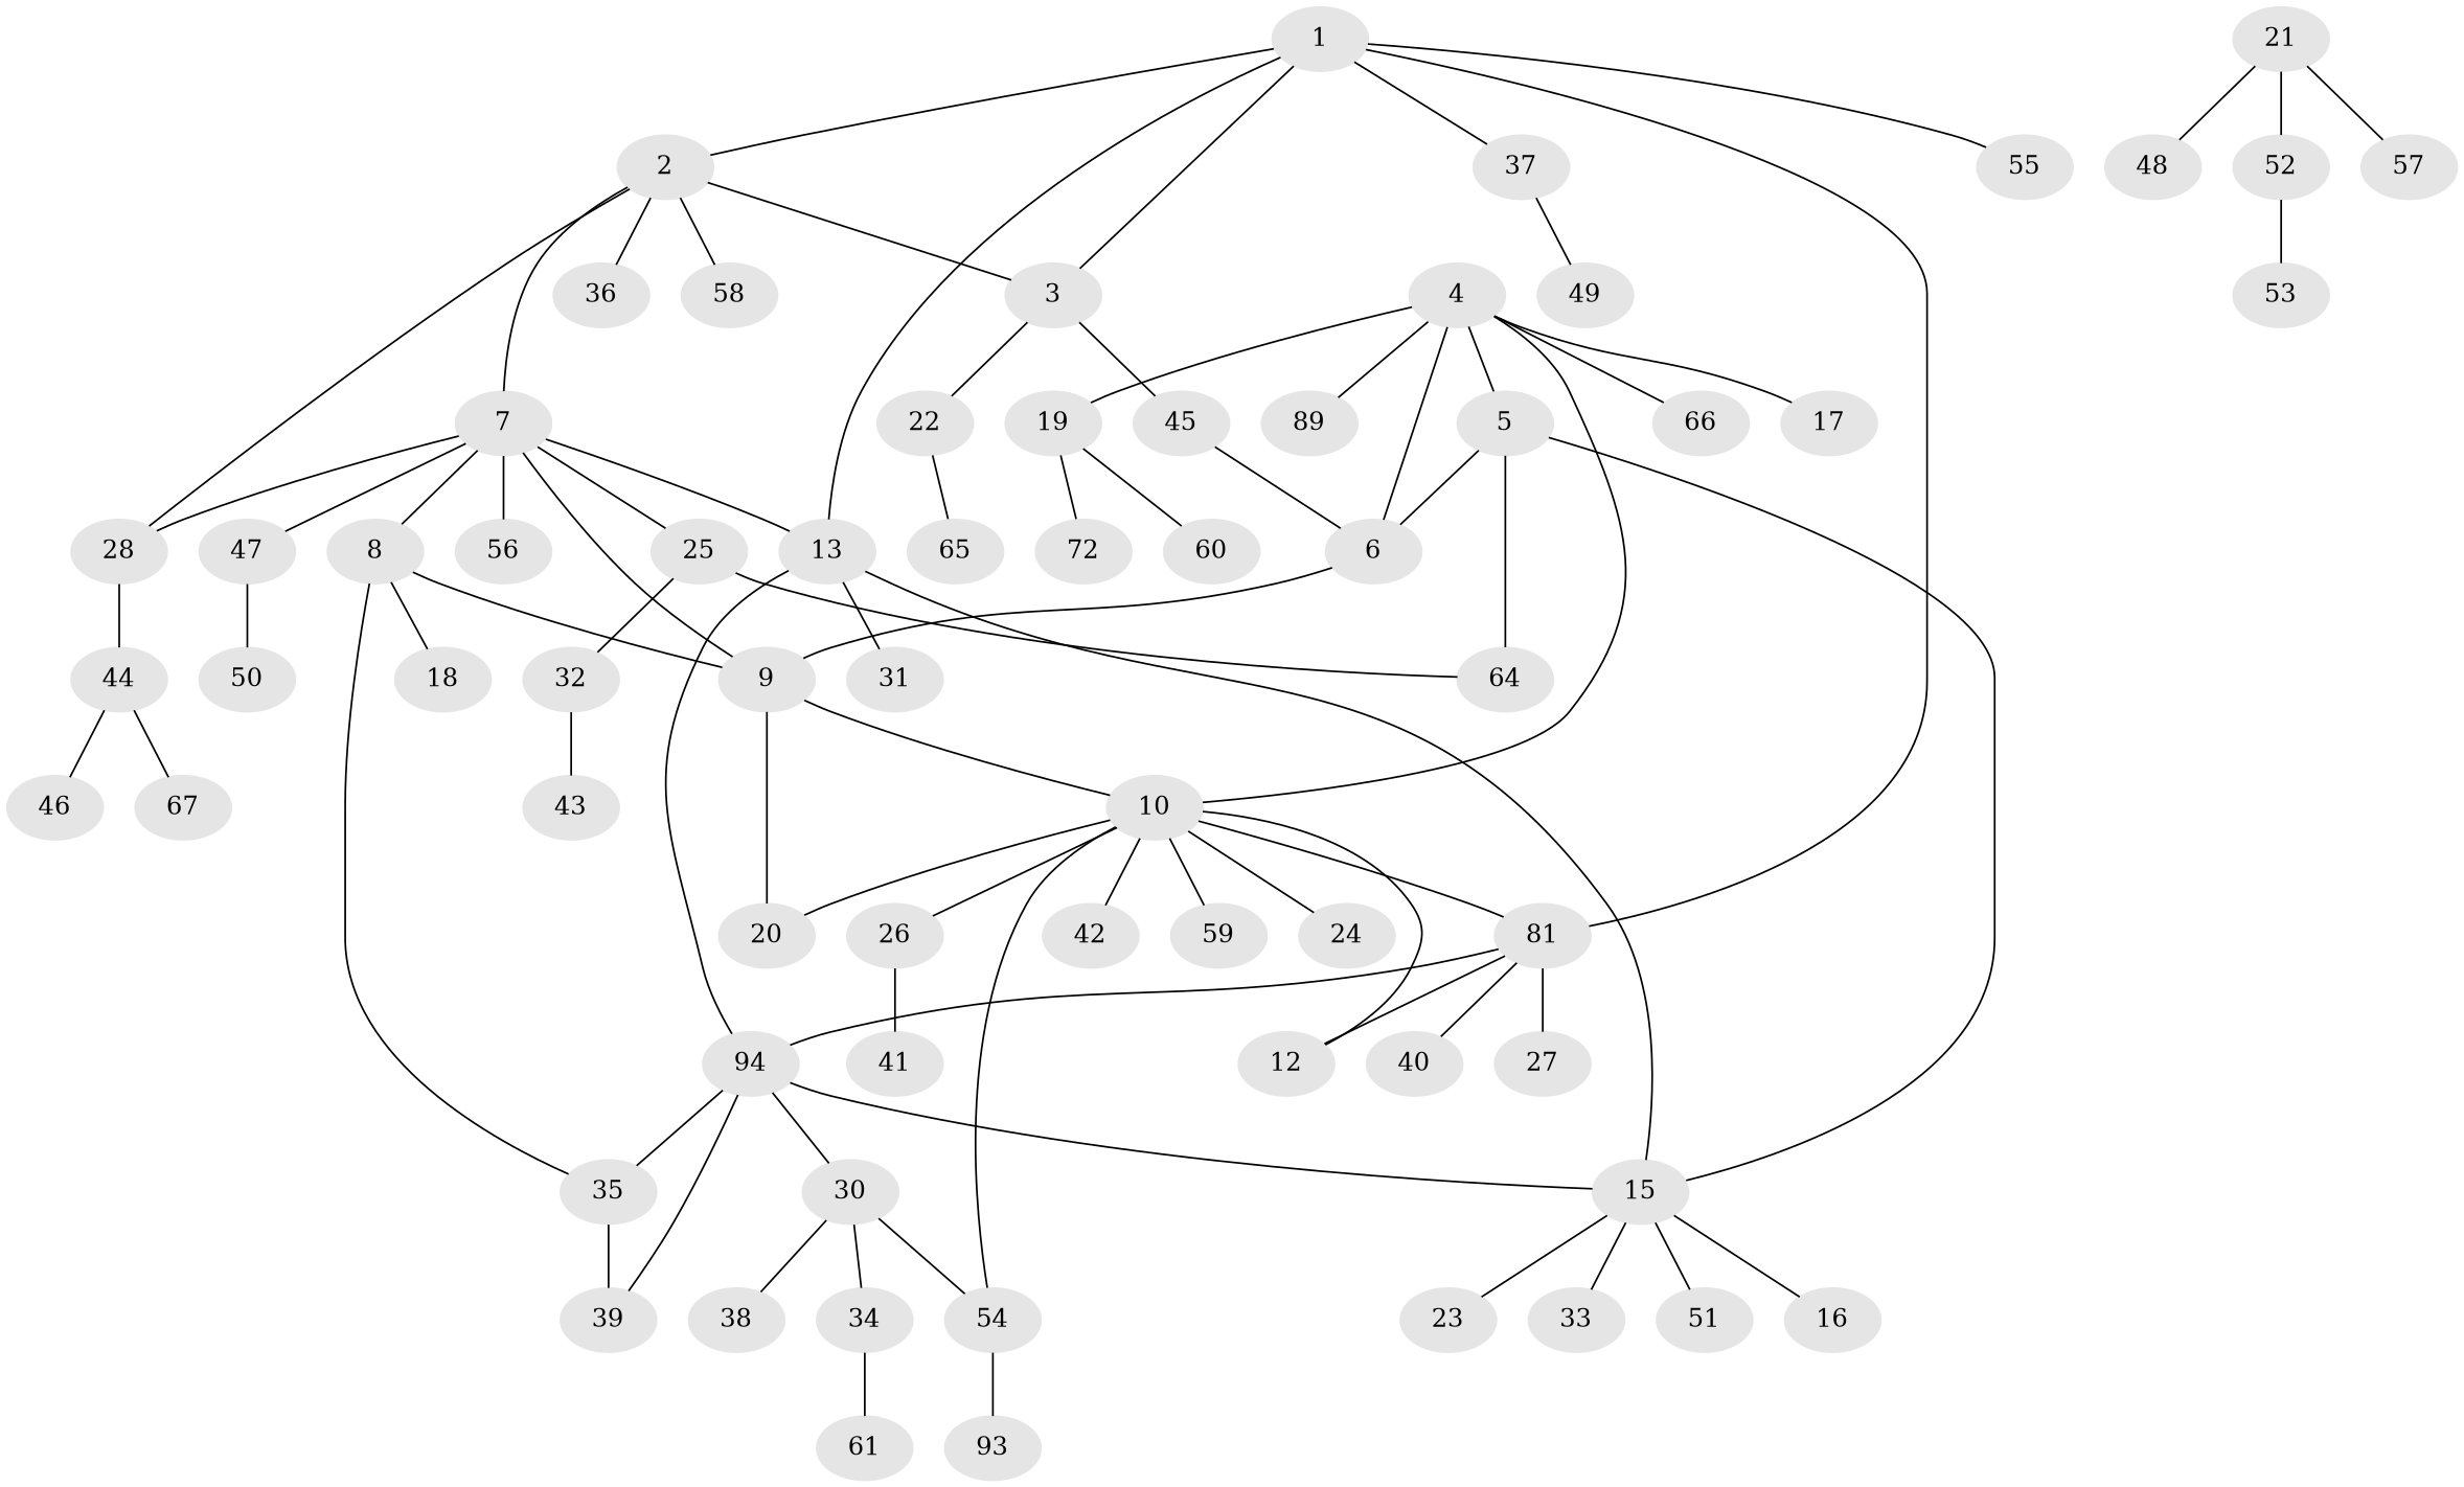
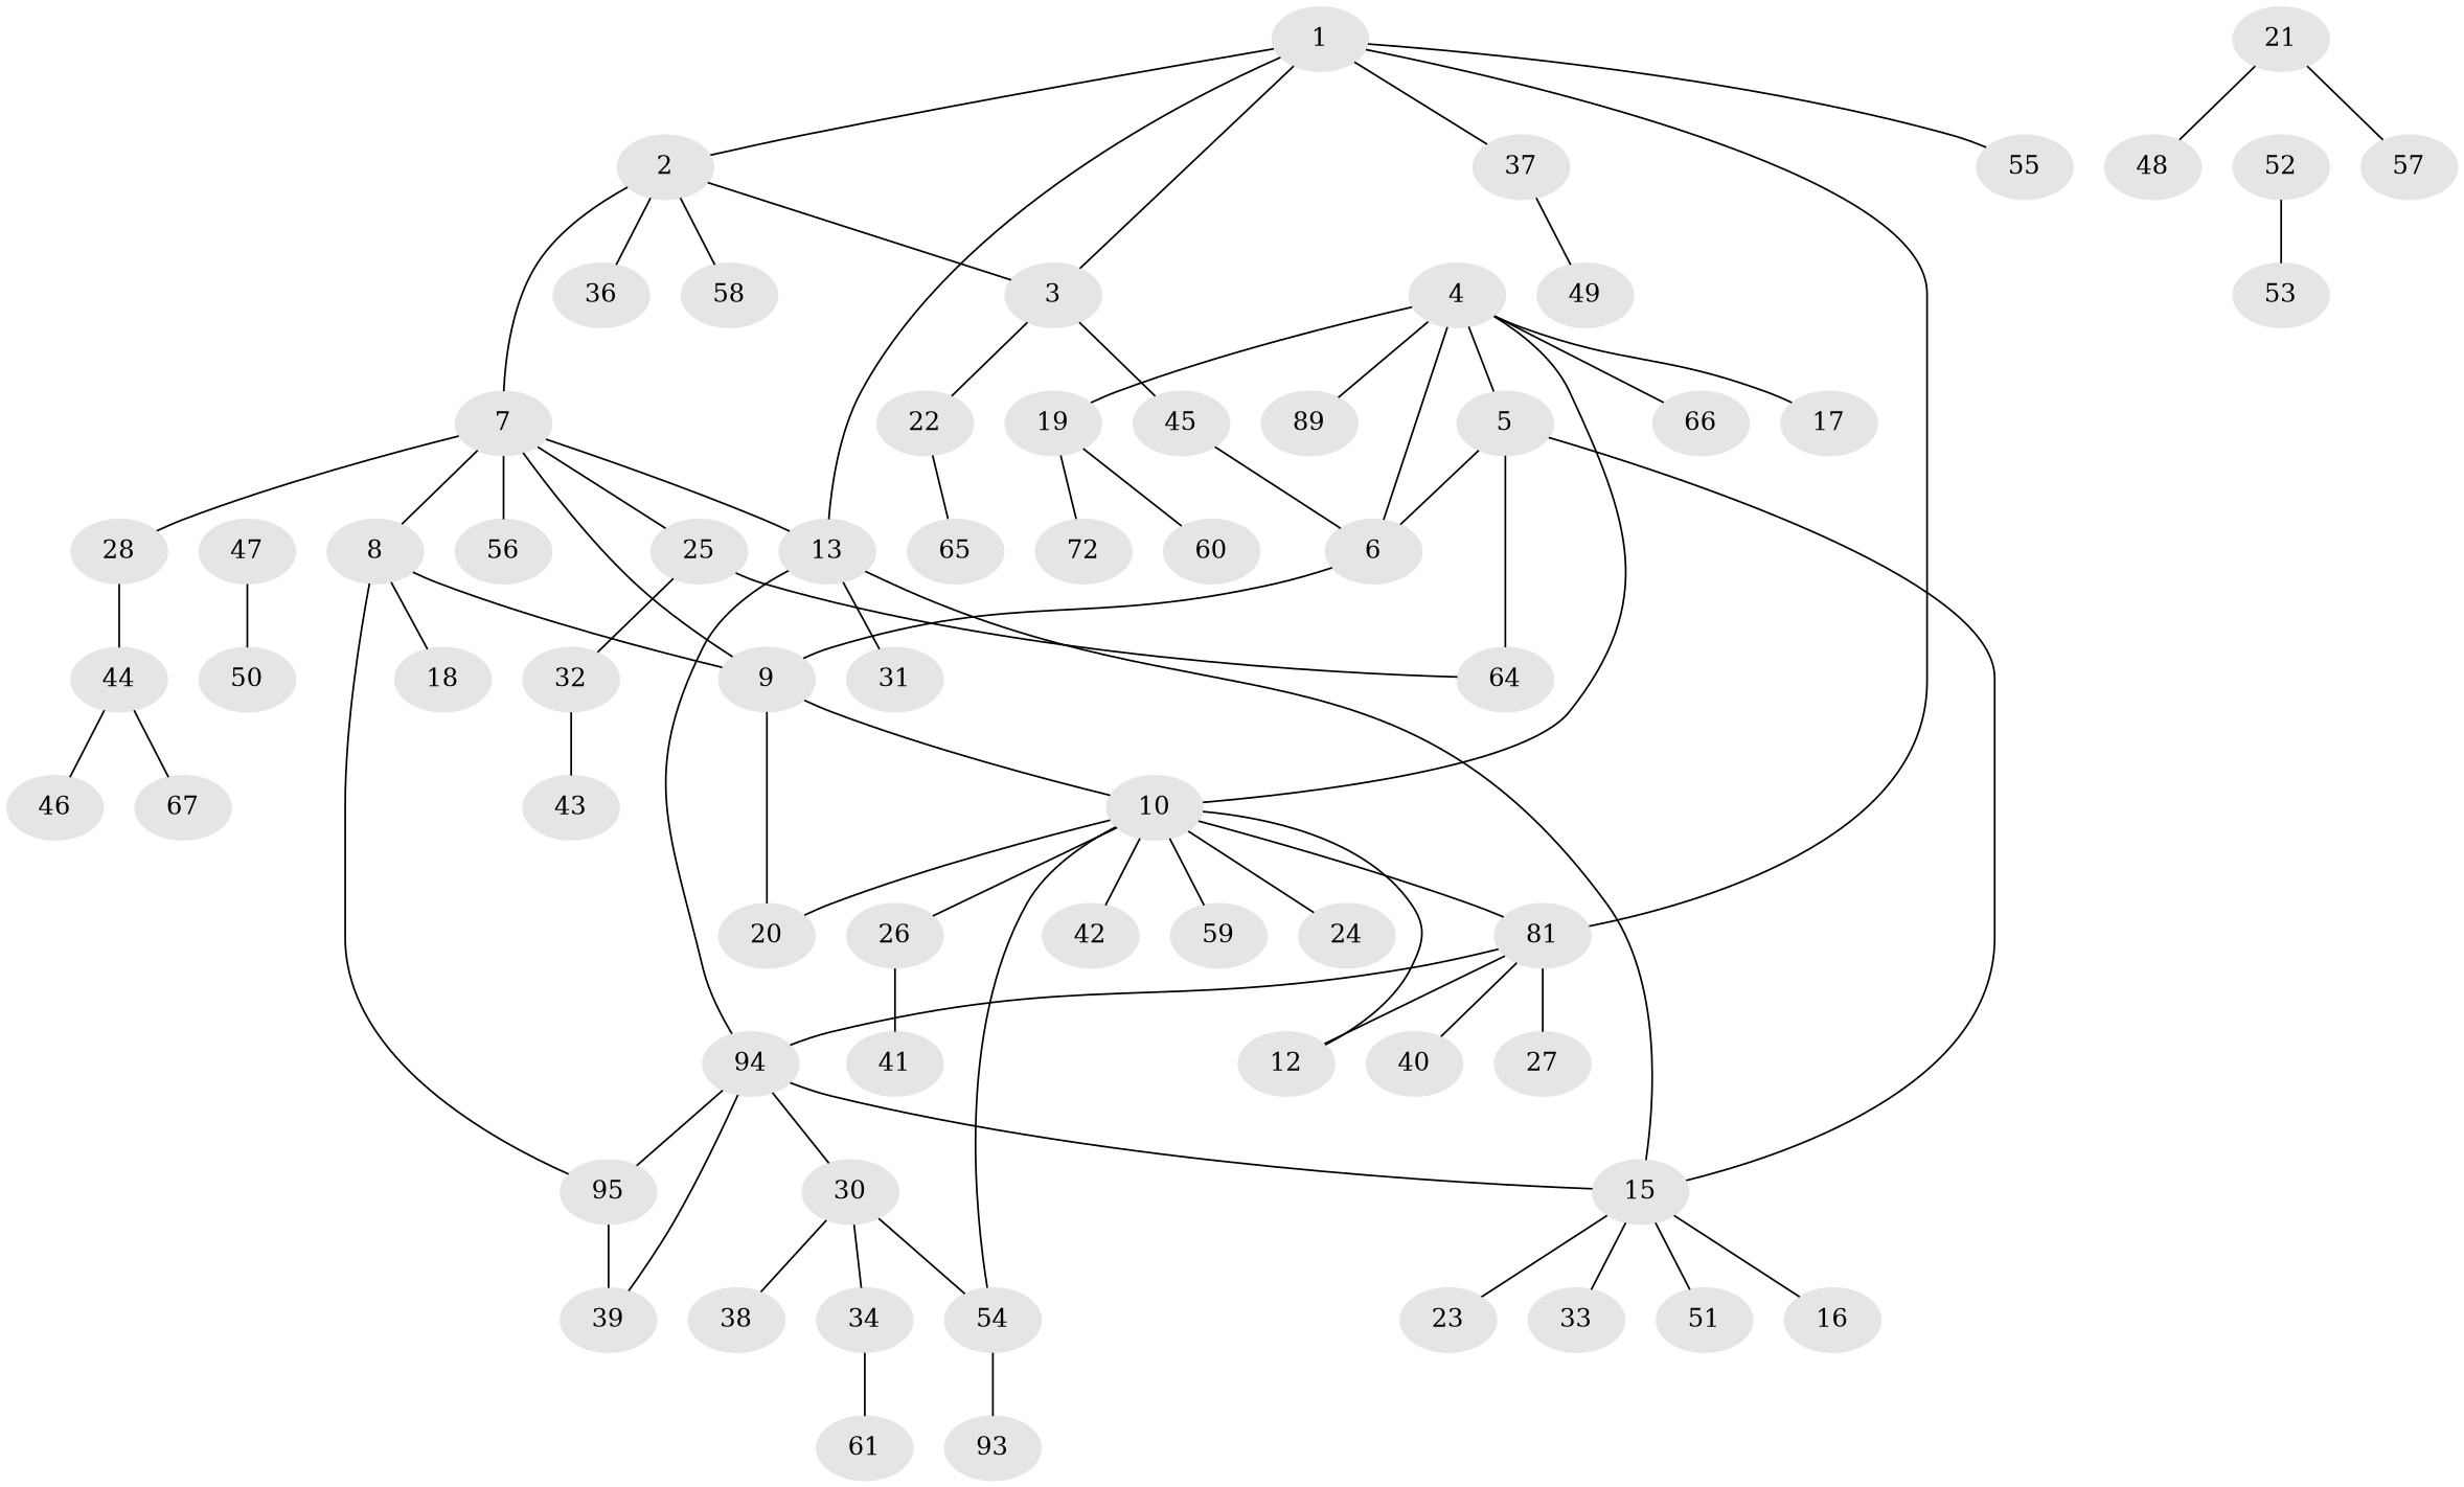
  graph {
    node [color=gray90 style=filled]
    1
    2
    3
    n4 [label=81]
    13
    37
    55
    7
    28
    36
    58
    22
    45
    12
    n15 [label=94]
    27
    40
    15
    31
    49
    9
    8
    25
    47
    56
    44
    6
    65
    4
    5
    10
    17
    19
    n34 [label=89]
    66
    64
    20
    24
    26
    42
    54
    59
    60
    n44 [label=72]
    16
    23
    33
    51
    18
-   35
+   35 [label=95]
    32
    50
    39
    41
    n55 [label=93]
    30
    21
    48
    52
    57
    34
    38
    53
    43
    46
    67
    61
    1 -- 2
    1 -- 3
    1 -- n4
    1 -- 13
    1 -- 37
    1 -- 55
    2 -- 3
    2 -- 7
-   2 -- 28
    2 -- 36
    2 -- 58
    3 -- 22
    3 -- 45
    n4 -- 12
    n4 -- n15
    n4 -- 27
    n4 -- 40
    13 -- n15
    13 -- 15
    13 -- 31
    37 -- 49
    7 -- 13
    7 -- 28
    7 -- 9
    7 -- 8
    7 -- 25
-   7 -- 47
    7 -- 56
    28 -- 44
    22 -- 65
    45 -- 6
    n15 -- 15
    n15 -- 35
    n15 -- 39
    n15 -- 30
    15 -- 16
    15 -- 23
    15 -- 33
    15 -- 51
    9 -- 10
    9 -- 20
    8 -- 9
    8 -- 18
    8 -- 35
    25 -- 64
    25 -- 32
    47 -- 50
    44 -- 46
    44 -- 67
    6 -- 9
    4 -- 6
    4 -- 5
    4 -- 10
    4 -- 17
    4 -- 19
    4 -- n34
    4 -- 66
    5 -- 15
    5 -- 6
    5 -- 64
    10 -- n4
    10 -- 12
    10 -- 20
    10 -- 24
    10 -- 26
    10 -- 42
    10 -- 54
    10 -- 59
    19 -- 60
    19 -- n44
    26 -- 41
    54 -- n55
    35 -- 39
    32 -- 43
    30 -- 54
    30 -- 34
    30 -- 38
    21 -- 48
-   21 -- 52
    21 -- 57
    52 -- 53
    34 -- 61
  }
